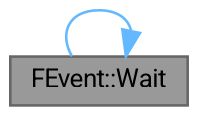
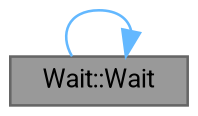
  digraph {
    rankdir=LR
    fontname=Roboto
-   n1 [color=gray40 fillcolor=grey60 fontcolor=black fontname=Roboto fontsize=10 height=0.2 label="FEvent::Wait" shape=box style=filled width=0.4]
+   n1 [color=gray40 fillcolor=grey60 fontcolor=black fontname=Roboto fontsize=10 height=0.2 label="Wait::Wait" shape=box style=filled width=0.4]
    n1 -> n1 [color=steelblue1 fontname=Roboto fontsize=10 labelfontname=Helvetica labelfontsize=10 style=solid]
  }
